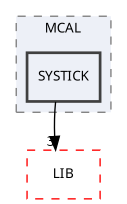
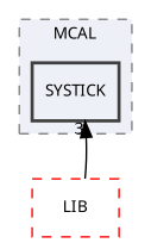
  digraph {
    compound=true
    fontname="Noto Sans"
    node [fillcolor="#edf0f7" fontname="Noto Sans" fontsize=10 shape=box]
    n1 [color=grey25 label=SYSTICK style="filled,bold,"]
    n2 [color=red label=LIB style="dashed,"]
    subgraph cluster_1 {
      bgcolor="#edf0f7"
      fontsize=10
      label=MCAL
      pencolor=grey50
      style="filled,dashed,"
      n1
    }
-   n1 -> n2 [fontname="Noto Sans" fontsize=10 headlabel=3 labeldistance=1.5 labelfontname=Helvetica labelfontsize=10]
+   n2 -> n1 [fontname="Noto Sans" fontsize=10 headlabel=3 labeldistance=1.5 labelfontname=Helvetica labelfontsize=10]
  }
